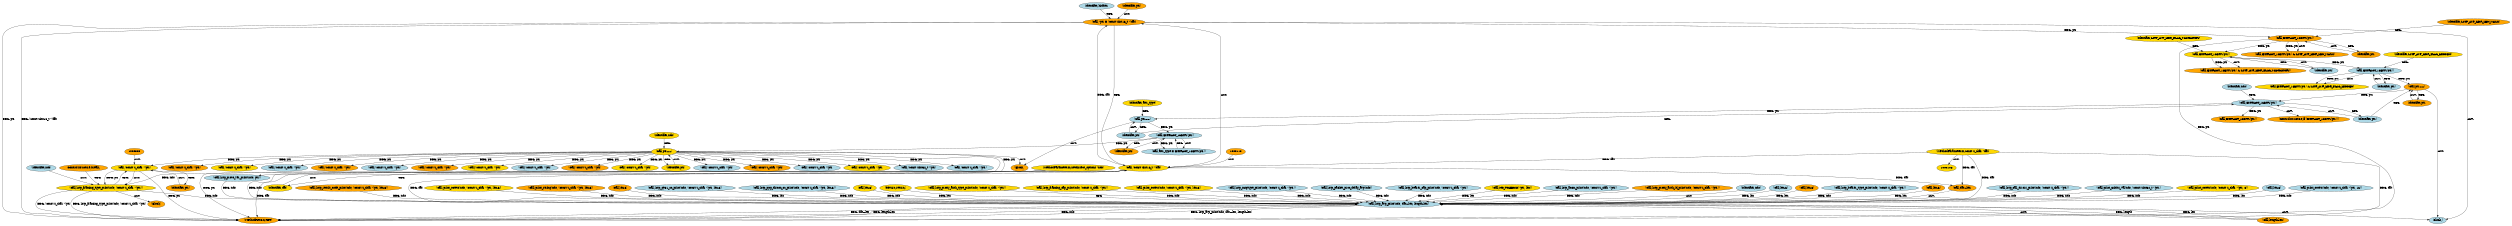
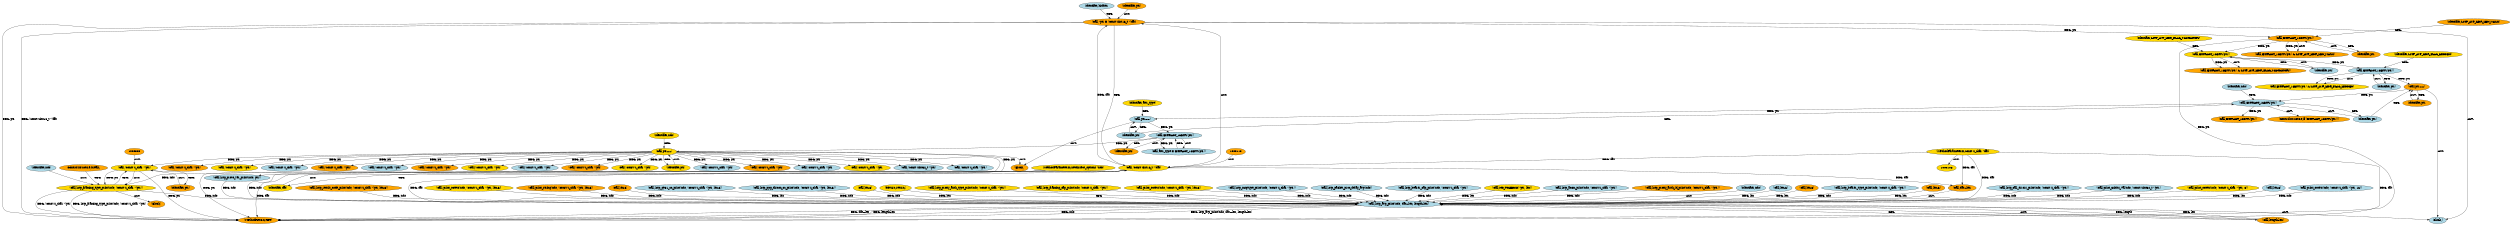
  digraph {
    node [fillcolor=lightblue style=filled]
    n1 [fillcolor=gold label="(Call,(const u_char *)ptr)"]
    n2 [fillcolor=gold label="(Call,l2tp_framing_type_print(ndo, (const u_char *)ptr))"]
    n3 [fillcolor=orange label="(MethodReturn,RET)"]
    n4 [fillcolor=orange label="(Identifier,ptr)"]
    n5 [label="(Call,l2tp_avp_print(ndo, dat+len, length-len))"]
    n6 [fillcolor=orange label="(Block,)"]
    n7 [fillcolor=gold label="(Call,ptr++)"]
    n8 [label="(Call,l2tp_proto_ver_print(ndo, ptr))"]
    n9 [fillcolor=gold label="(Call,(const u_char *)ptr)"]
    n10 [fillcolor=orange label="(Block,)"]
    n11 [label="(Call,(const u_char *)ptr)"]
    n12 [fillcolor=orange label="(Call,(const u_char *)ptr)"]
    n13 [fillcolor=gold label="(Call,(const u_char *)ptr)"]
    n14 [fillcolor=gold label="(Identifier,ptr)"]
    n15 [label="(Call,(const u_char *)ptr)"]
    n16 [fillcolor=orange label="(Call,(const u_char *)ptr)"]
    n17 [label="(Call,(const u_char *)ptr)"]
    n18 [fillcolor=gold label="(Call,(const u_char *)ptr)"]
    n19 [label="(Call,(const uint32_t *)ptr)"]
    n20 [label="(Call,(const u_char *)ptr)"]
    n21 [fillcolor=orange label="(Call,(const u_char *)ptr)"]
    n22 [fillcolor=gold label="(Call,(const u_char *)ptr)"]
    n23 [label="(Call,(const u_char *)ptr)"]
    n24 [fillcolor=orange label="(Call,(const u_char *)ptr)"]
    n25 [label="(Call,(const u_char *)ptr)"]
    n26 [fillcolor=orange label="(Call,(const u_char *)ptr)"]
    n27 [label="(Call,EXTRACT_16BITS(ptr))"]
    n28 [label="(Call,attr_type = EXTRACT_16BITS(ptr))"]
    n29 [fillcolor=orange label="(Identifier,ptr)"]
    n30 [label="(Call,ptr++)"]
    n31 [label="(Identifier,ptr)"]
    n32 [label="(Call,EXTRACT_16BITS(ptr))"]
    n33 [fillcolor=orange label="(ControlStructure,if (EXTRACT_16BITS(ptr)))"]
    n34 [label="(Identifier,ptr)"]
    n35 [fillcolor=orange label="(Call,EXTRACT_16BITS(ptr))"]
    n36 [fillcolor=orange label="(Call,ptr++)"]
    n37 [label="(Block,)"]
    n38 [fillcolor=orange label="(Identifier,ptr)"]
    n39 [label="(Call,EXTRACT_16BITS(ptr))"]
    n40 [fillcolor=gold label="(Call,EXTRACT_16BITS(ptr) & L2TP_AVP_HDR_FLAG_HIDDEN)"]
    n41 [label="(Identifier,ptr)"]
    n42 [fillcolor=gold label="(Call,EXTRACT_16BITS(ptr))"]
    n43 [label="(Identifier,ptr)"]
    n44 [fillcolor=orange label="(Call,EXTRACT_16BITS(ptr) & L2TP_AVP_HDR_FLAG_MANDATORY)"]
    n45 [fillcolor=orange label="(Call,EXTRACT_16BITS(ptr))"]
    n46 [fillcolor=orange label="(Call,EXTRACT_16BITS(ptr) & L2TP_AVP_HDR_LEN_MASK)"]
    n47 [fillcolor=orange label="(Identifier,ptr)"]
    n48 [fillcolor=orange label="(Call,*ptr = (const uint16_t *)dat)"]
    n49 [fillcolor=gold label="(Call,(const uint16_t *)dat)"]
    n50 [fillcolor=gold label="(Identifier,dat)"]
    n51 [fillcolor=orange label="(Call,dat+len)"]
    n52 [fillcolor=orange label="(Call,length-len)"]
    n53 [fillcolor=gold label="(MethodParameterIn,const u_char *dat)"]
    1000108 [fillcolor=gold]
    n55 [label="(Call,l2tp_call_errors_print(ndo, (const u_char *)ptr))"]
    n56 [label="(Identifier,hidden)"]
    n57 [label="(Call,print_32bits_val(ndo, (const uint32_t *)ptr))"]
    n58 [fillcolor=gold label="(Call,print_octets(ndo, (const u_char *)ptr, 8))"]
    n59 [label="(Call,len-6)"]
    n60 [label="(Call,print_octets(ndo, (const u_char *)ptr, 16))"]
    n61 [fillcolor=orange label="(Identifier,L2TP_AVP_HDR_LEN_MASK)"]
    n62 [fillcolor=gold label="(MethodParameterIn,netdissect_options *ndo)"]
    n63 [fillcolor=orange label="(Call,l2tp_result_code_print(ndo, (const u_char *)ptr, len-6))"]
    n64 [fillcolor=gold label="(Call,print_octets(ndo, (const u_char *)ptr, len-6))"]
    n65 [fillcolor=orange label="(Call,print_string(ndo, (const u_char *)ptr, len-6))"]
    n66 [fillcolor=orange label="(Call,len-6)"]
    n67 [label="(Identifier,ndo)"]
    n68 [label="(Call,l2tp_q931_cc_print(ndo, (const u_char *)ptr, len-6))"]
    n69 [label="(Call,l2tp_ppp_discon_cc_print(ndo, (const u_char *)ptr, len-6))"]
    n70 [fillcolor=orange label="(Identifier,ptr)"]
    n71 [fillcolor=gold label="(Call,len-6)"]
    n72 [fillcolor=gold label="(Return,return;)"]
    n73 [fillcolor=gold label="(Call,l2tp_proxy_auth_type_print(ndo, (const u_char *)ptr))"]
    n74 [fillcolor=gold label="(Call,l2tp_framing_cap_print(ndo, (const u_char *)ptr))"]
    n75 [fillcolor=gold label="(Call,print_octets(ndo, (const u_char *)ptr, len-6))"]
    n76 [label="(Call,l2tp_msgtype_print(ndo, (const u_char *)ptr))"]
    n77 [label="(Call,l2tp_packet_proc_delay_avp(ndo))"]
    n78 [label="(Identifier,ndo)"]
    n79 [label="(Call,l2tp_bearer_cap_print(ndo, (const u_char *)ptr))"]
    n80 [fillcolor=gold label="(Call,ND_TCHECK2(*ptr, len))"]
    n81 [label="(Call,l2tp_accm_print(ndo, (const u_char *)ptr))"]
    n82 [fillcolor=orange label="(Call,l2tp_proxy_auth_id_print(ndo, (const u_char *)ptr))"]
    n83 [fillcolor=gold label="(Identifier,L2TP_AVP_HDR_FLAG_HIDDEN)"]
    n84 [label="(Identifier,ndo)"]
    n85 [fillcolor=gold label="(Identifier,ndo)"]
    n86 [fillcolor=orange label="(ControlStructure,break;)"]
    n87 [label="(Call,len-6)"]
    n88 [fillcolor=orange label="(Call,len-6)"]
    n89 [fillcolor=gold label="(Identifier,L2TP_AVP_HDR_FLAG_MANDATORY)"]
    n90 [label="(Call,l2tp_bearer_type_print(ndo, (const u_char *)ptr))"]
    n91 [fillcolor=gold label="(Identifier,attr_type)"]
    n92 [fillcolor=orange label="(Call,len-6)"]
    1000383 [fillcolor=orange]
    1000118 [fillcolor=orange]
    n1 -> n2 [label="AST: "]
    n1 -> n2 [label="DDG: ptr"]
    n1 -> n3 [label="DDG: ptr"]
    n1 -> n4 [label="CFG: "]
    n2 -> n1 [label="CFG: "]
    n2 -> n3 [label="DDG: l2tp_framing_type_print(ndo, (const u_char *)ptr)"]
    n2 -> n3 [label="DDG: (const u_char *)ptr"]
    n2 -> n5 [label="DDG: ndo"]
    n2 -> n6 [label="AST: "]
    n4 -> n1 [label="AST: "]
    n5 -> n3 [label="DDG: ndo"]
    n5 -> n3 [label="DDG: l2tp_avp_print(ndo, dat+len, length-len)"]
    n5 -> n3 [label="DDG: dat+len"]
    n5 -> n3 [label="DDG: length-len"]
    n5 -> n37 [label="AST: "]
+   n5 -> n52 [label="CFG: "]
    n7 -> n1 [label="DDG: ptr"]
    n7 -> n3 [label="DDG: ptr"]
    n7 -> n8 [label="DDG: ptr"]
    n7 -> n9 [label="DDG: ptr"]
    n7 -> n10 [label="AST: "]
    n7 -> n11 [label="DDG: ptr"]
    n7 -> n12 [label="DDG: ptr"]
    n7 -> n13 [label="DDG: ptr"]
    n7 -> n14 [label="CFG: "]
    n7 -> n15 [label="DDG: ptr"]
    n7 -> n16 [label="DDG: ptr"]
    n7 -> n17 [label="DDG: ptr"]
    n7 -> n18 [label="DDG: ptr"]
    n7 -> n19 [label="DDG: ptr"]
    n7 -> n20 [label="DDG: ptr"]
    n7 -> n21 [label="DDG: ptr"]
    n7 -> n22 [label="DDG: ptr"]
    n7 -> n23 [label="DDG: ptr"]
    n7 -> n24 [label="DDG: ptr"]
    n7 -> n25 [label="DDG: ptr"]
    n7 -> n26 [label="DDG: ptr"]
    n8 -> n5 [label="DDG: ndo"]
    n14 -> n7 [label="AST: "]
    n27 -> n7 [label="DDG: ptr"]
    n27 -> n28 [label="AST: "]
    n27 -> n28 [label="DDG: ptr"]
    n27 -> n29 [label="CFG: "]
    n28 -> n27 [label="CFG: "]
    n29 -> n27 [label="AST: "]
    n30 -> n10 [label="AST: "]
    n30 -> n27 [label="DDG: ptr"]
    n30 -> n31 [label="CFG: "]
    n31 -> n30 [label="AST: "]
    n31 -> n32 [label="CFG: "]
    n32 -> n30 [label="DDG: ptr"]
    n32 -> n33 [label="AST: "]
    n32 -> n34 [label="CFG: "]
    n32 -> n35 [label="DDG: ptr"]
    n34 -> n32 [label="AST: "]
    n34 -> n36 [label="CFG: "]
    n36 -> n32 [label="DDG: ptr"]
    n36 -> n37 [label="AST: "]
    n36 -> n38 [label="CFG: "]
    n38 -> n36 [label="AST: "]
    n39 -> n36 [label="DDG: ptr"]
    n39 -> n40 [label="AST: "]
    n39 -> n40 [label="DDG: ptr"]
    n39 -> n41 [label="CFG: "]
    n41 -> n39 [label="AST: "]
    n42 -> n39 [label="DDG: ptr"]
    n42 -> n43 [label="CFG: "]
    n42 -> n44 [label="AST: "]
    n42 -> n44 [label="DDG: ptr"]
    n43 -> n42 [label="AST: "]
    n45 -> n3 [label="DDG: ptr"]
    n45 -> n42 [label="DDG: ptr"]
    n45 -> n46 [label="AST: "]
    n45 -> n46 [label="DDG: ptr"]
    n45 -> n47 [label="CFG: "]
    n47 -> n45 [label="AST: "]
    n48 -> n3 [label="DDG: (const uint16_t *)dat"]
    n48 -> n3 [label="DDG: ptr"]
    n48 -> n37 [label="AST: "]
    n48 -> n45 [label="DDG: ptr"]
    n48 -> n49 [label="CFG: "]
    n49 -> n3 [label="DDG: dat"]
    n49 -> n5 [label="DDG: dat"]
    n49 -> n48 [label="AST: "]
    n49 -> n48 [label="DDG: dat"]
    n49 -> n50 [label="CFG: "]
    n49 -> n51 [label="DDG: dat"]
    n50 -> n49 [label="AST: "]
    n51 -> n5 [label="AST: "]
    n52 -> n5 [label="AST: "]
    n52 -> n5 [label="DDG: length"]
    n52 -> n5 [label="DDG: len"]
    n53 -> n3 [label="DDG: dat"]
    n53 -> n5 [label="DDG: dat"]
    n53 -> n49 [label="DDG: dat"]
    n53 -> n51 [label="DDG: dat"]
    n53 -> 1000108 [label="AST: "]
    n55 -> n5 [label="DDG: ndo"]
    n56 -> n48 [label="CFG: "]
    n57 -> n5 [label="DDG: ndo"]
    n58 -> n5 [label="DDG: ndo"]
    n59 -> n5 [label="DDG: len"]
    n60 -> n5 [label="DDG: ndo"]
    n61 -> n45 [label="CFG: "]
    n62 -> n2 [label="DDG: ndo"]
    n62 -> n5 [label="DDG: ndo"]
    n63 -> n5 [label="DDG: ndo"]
    n64 -> n5 [label="DDG: ndo"]
    n65 -> n5 [label="DDG: ndo"]
    n66 -> n5 [label="DDG: len"]
    n67 -> n2 [label="AST: "]
    n68 -> n5 [label="DDG: ndo"]
    n69 -> n5 [label="DDG: ndo"]
    n70 -> n48 [label="AST: "]
    n71 -> n5 [label="DDG: len"]
    n72 -> n5 [label="CFG: "]
    n73 -> n5 [label="DDG: ndo"]
    n74 -> n5 [label="DDG: ndo"]
    n75 -> n5 [label="DDG: ndo"]
    n76 -> n5 [label="DDG: ndo"]
    n77 -> n5 [label="DDG: ndo"]
    n78 -> n32 [label="CFG: "]
    n79 -> n5 [label="DDG: ndo"]
    n80 -> n5 [label="DDG: len"]
    n81 -> n5 [label="DDG: ndo"]
    n82 -> n5 [label="DDG: ndo"]
    n83 -> n39 [label="CFG: "]
    n84 -> n5 [label="AST: "]
    n85 -> n7 [label="CFG: "]
    n86 -> n2 [label="CFG: "]
    n87 -> n5 [label="DDG: len"]
    n88 -> n5 [label="DDG: len"]
    n89 -> n42 [label="CFG: "]
    n90 -> n5 [label="DDG: ndo"]
    n91 -> n30 [label="CFG: "]
    n92 -> n5 [label="DDG: len"]
    1000383 -> n1 [label="AST: "]
    1000118 -> n49 [label="AST: "]
  }
